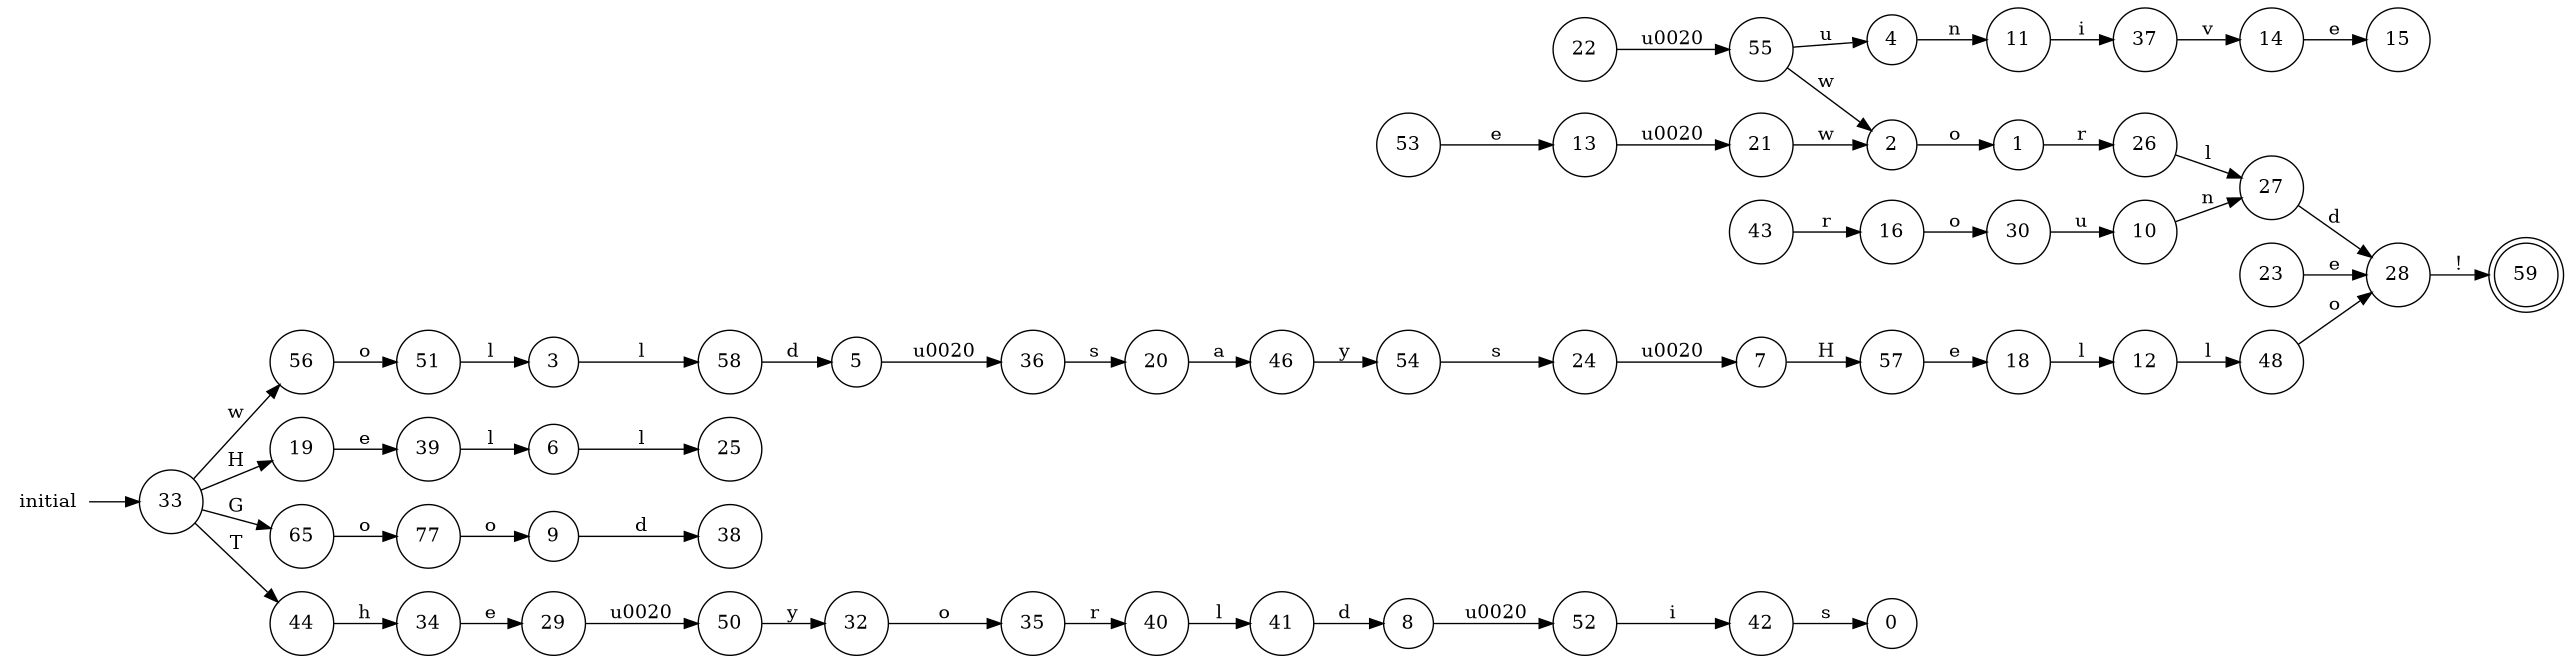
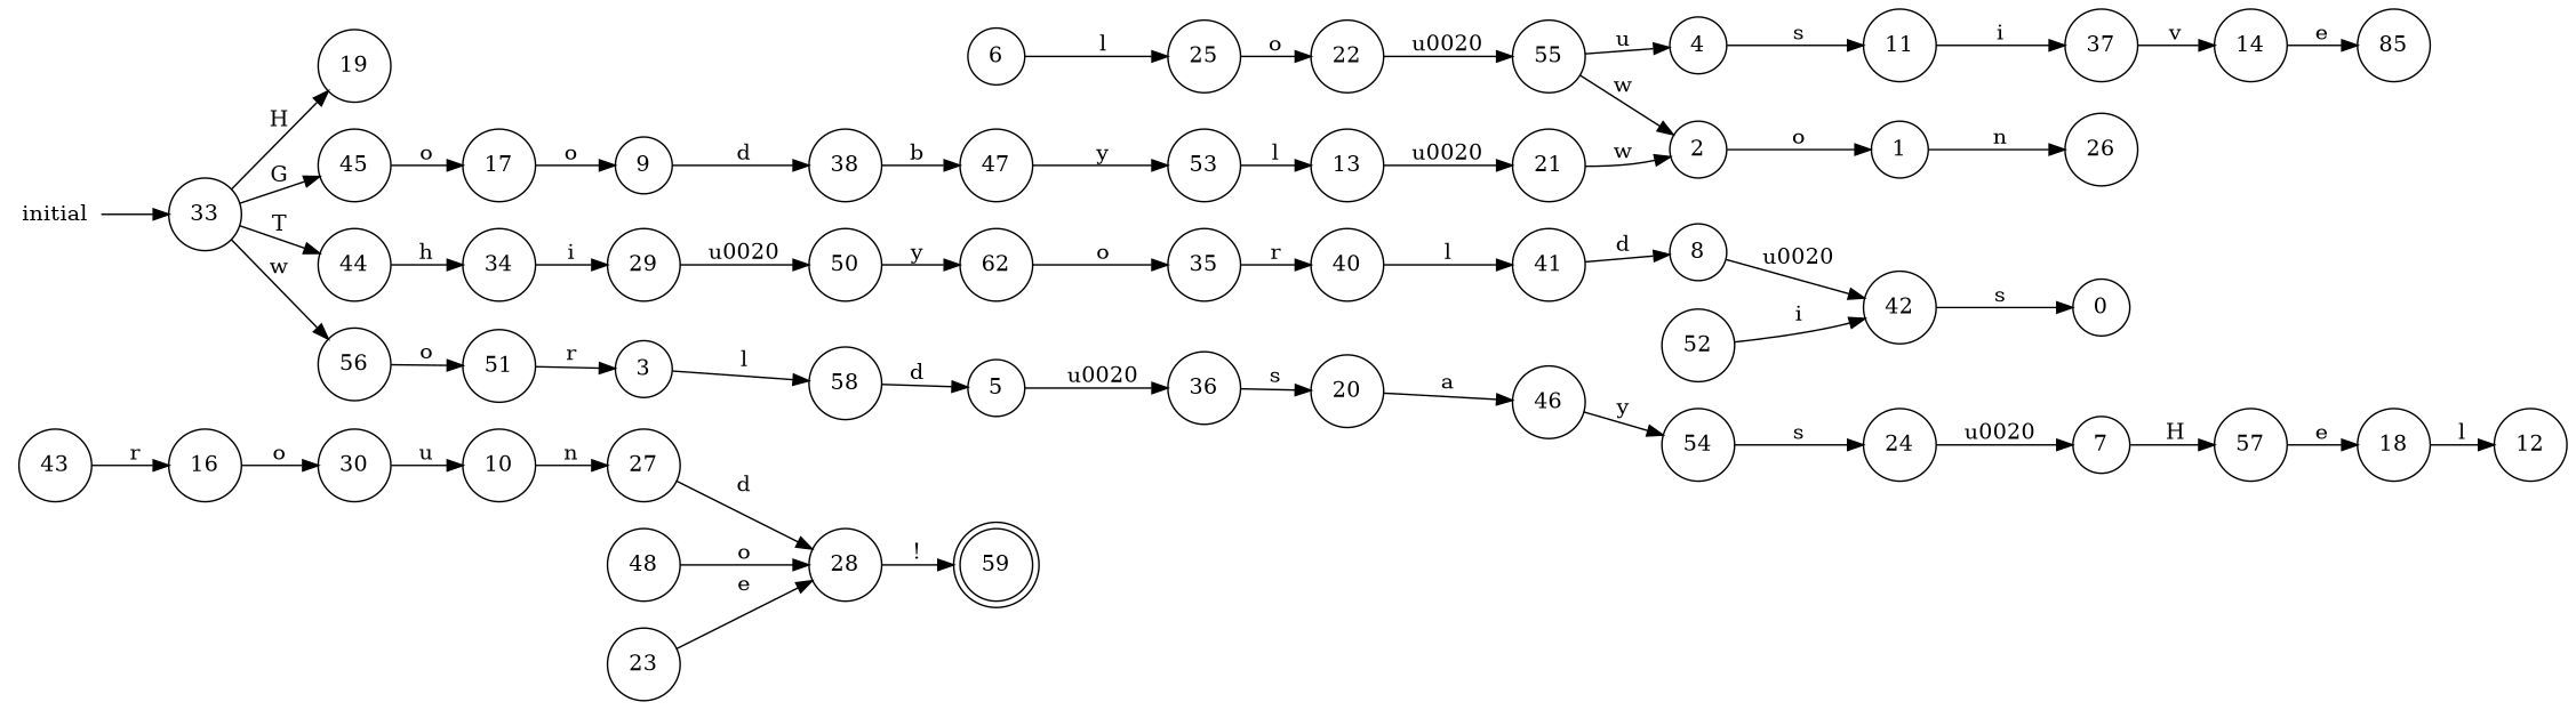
  digraph {
    rankdir=LR
    node [shape=circle]
    43
    16
    30
    1
    26
    27
    28
    2
    3
    58
    5
    36
    4
    11
    37
    14
    20
    46
    6
    25
    22
    55
    7
    57
    18
    12
    8
    52
    42
    0
    9
    38
+   47
    53
    10
    n36 [label=59 shape=doublecircle]
-   15
+   15 [label=85]
    48
    13
    21
    23
-   17 [label=77]
+   17
    19
-   39
    54
    24
    29
    50
-   32
+   32 [label=62]
    35
    40
    41
    33
    56
-   45 [label=65]
+   45
    44
    51
    34
    initial [shape=plaintext]
    43 -> 16 [label=r]
    16 -> 30 [label=o]
    30 -> 10 [label=u]
-   1 -> 26 [label=r]
-   26 -> 27 [label=l]
+   1 -> 26 [label=n]
    27 -> 28 [label=d]
    28 -> n36 [label="!"]
    2 -> 1 [label=o]
    3 -> 58 [label=l]
    58 -> 5 [label=d]
    5 -> 36 [label="\u0020"]
    36 -> 20 [label=s]
-   4 -> 11 [label=n]
+   4 -> 11 [label=s]
    11 -> 37 [label=i]
    37 -> 14 [label=v]
    14 -> 15 [label=e]
    20 -> 46 [label=a]
    46 -> 54 [label=y]
    6 -> 25 [label=l]
+   25 -> 22 [label=o]
    22 -> 55 [label="\u0020"]
    55 -> 2 [label=w]
    55 -> 4 [label=u]
    7 -> 57 [label=H]
    57 -> 18 [label=e]
    18 -> 12 [label=l]
-   12 -> 48 [label=l]
-   8 -> 52 [label="\u0020"]
+   8 -> 42 [label="\u0020"]
    52 -> 42 [label=i]
    42 -> 0 [label=s]
    9 -> 38 [label=d]
-   53 -> 13 [label=e]
+   38 -> 47 [label=b]
+   47 -> 53 [label=y]
+   53 -> 13 [label=l]
    10 -> 27 [label=n]
    48 -> 28 [label=o]
    13 -> 21 [label="\u0020"]
    21 -> 2 [label=w]
    23 -> 28 [label=e]
    17 -> 9 [label=o]
-   19 -> 39 [label=e]
-   39 -> 6 [label=l]
    54 -> 24 [label=s]
    24 -> 7 [label="\u0020"]
    29 -> 50 [label="\u0020"]
    50 -> 32 [label=y]
    32 -> 35 [label=o]
    35 -> 40 [label=r]
    40 -> 41 [label=l]
    41 -> 8 [label=d]
    33 -> 19 [label=H]
    33 -> 56 [label=w]
    33 -> 45 [label=G]
    33 -> 44 [label=T]
    56 -> 51 [label=o]
    45 -> 17 [label=o]
    44 -> 34 [label=h]
-   51 -> 3 [label=l]
-   34 -> 29 [label=e]
+   51 -> 3 [label=r]
+   34 -> 29 [label=i]
    initial -> 33
  }
